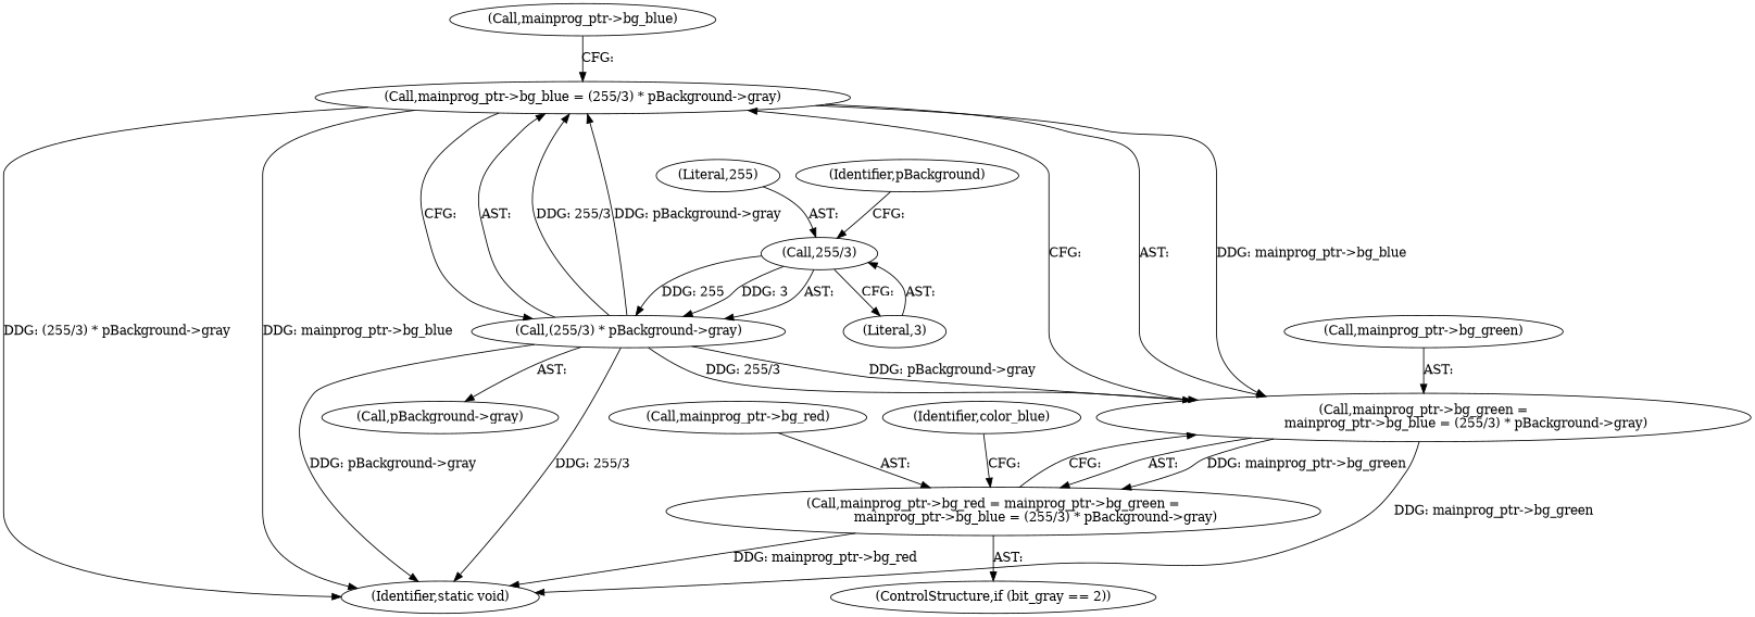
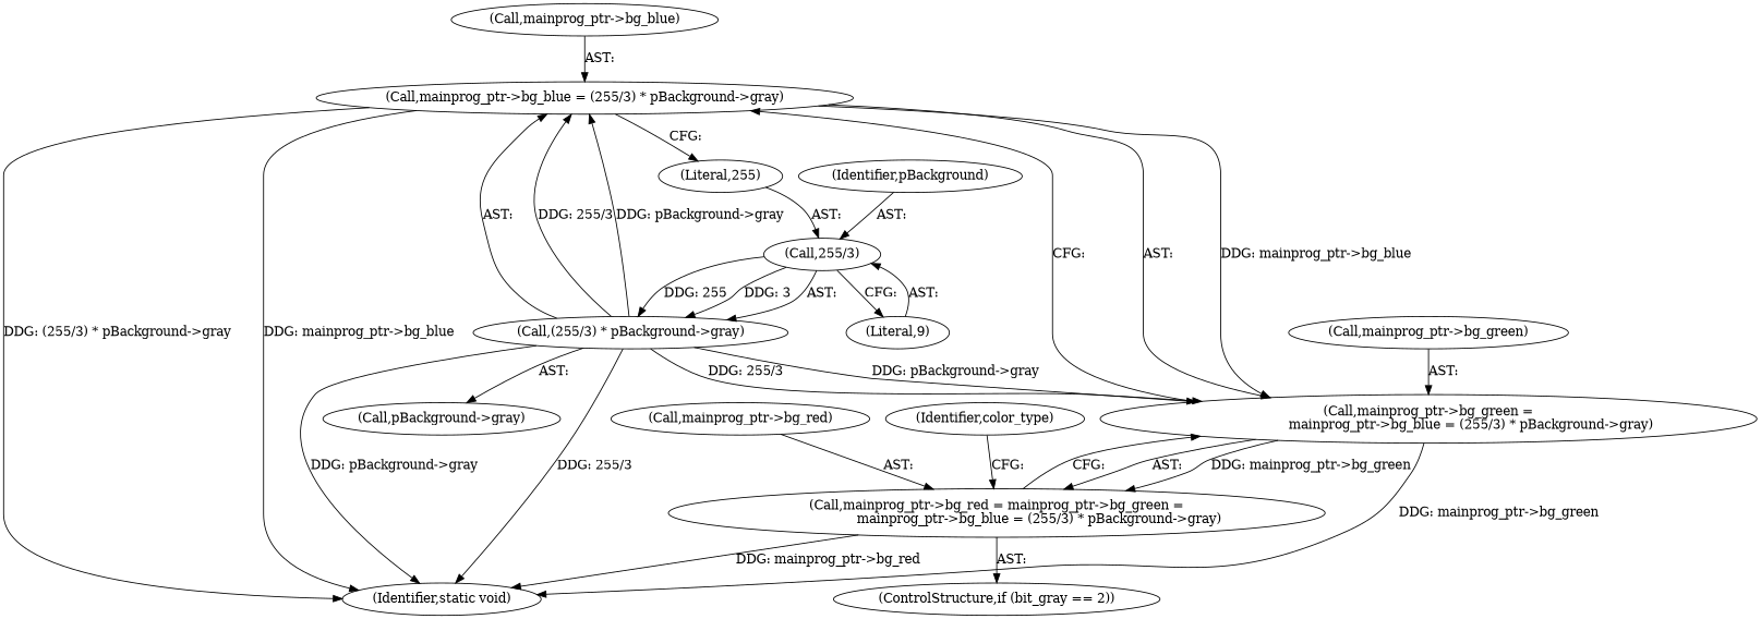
  digraph {
    n1 [label="(Call,mainprog_ptr->bg_blue = (255/3) * pBackground->gray)"]
    n2 [label="(Call,(255/3) * pBackground->gray)"]
    n3 [label="(Call,mainprog_ptr->bg_green =\n                     mainprog_ptr->bg_blue = (255/3) * pBackground->gray)"]
    n4 [label="(Identifier,static void)"]
    n5 [label="(Call,pBackground->gray)"]
    n6 [label="(Call,mainprog_ptr->bg_red = mainprog_ptr->bg_green =\n                     mainprog_ptr->bg_blue = (255/3) * pBackground->gray)"]
    n7 [label="(Call,255/3)"]
-   n8 [label="(Literal,3)"]
+   n8 [label="(Literal,9)"]
    n9 [label="(ControlStructure,if (bit_gray == 2))"]
    n10 [label="(Call,mainprog_ptr->bg_green)"]
    n11 [label="(Identifier,pBackground)"]
    n12 [label="(Call,mainprog_ptr->bg_red)"]
-   n13 [label="(Identifier,color_blue)"]
+   n13 [label="(Identifier,color_type)"]
    n14 [label="(Call,mainprog_ptr->bg_blue)"]
    n15 [label="(Literal,255)"]
-   n1 -> n2 [label="CFG: "]
+   n1 -> n15 [label="CFG: "]
    n1 -> n3 [label="AST: "]
    n1 -> n3 [label="DDG: mainprog_ptr->bg_blue"]
    n1 -> n4 [label="DDG: mainprog_ptr->bg_blue"]
    n1 -> n4 [label="DDG: (255/3) * pBackground->gray"]
    n2 -> n1 [label="AST: "]
    n2 -> n1 [label="DDG: 255/3"]
    n2 -> n1 [label="DDG: pBackground->gray"]
    n2 -> n3 [label="DDG: 255/3"]
    n2 -> n3 [label="DDG: pBackground->gray"]
    n2 -> n4 [label="DDG: 255/3"]
    n2 -> n4 [label="DDG: pBackground->gray"]
    n2 -> n5 [label="AST: "]
    n3 -> n1 [label="CFG: "]
    n3 -> n4 [label="DDG: mainprog_ptr->bg_green"]
    n3 -> n6 [label="AST: "]
    n3 -> n6 [label="DDG: mainprog_ptr->bg_green"]
    n6 -> n3 [label="CFG: "]
    n6 -> n4 [label="DDG: mainprog_ptr->bg_red"]
    n6 -> n9 [label="AST: "]
    n7 -> n2 [label="AST: "]
    n7 -> n2 [label="DDG: 255"]
    n7 -> n2 [label="DDG: 3"]
    n7 -> n8 [label="CFG: "]
    n8 -> n7 [label="AST: "]
    n10 -> n3 [label="AST: "]
-   n11 -> n7 [label="CFG: "]
+   n11 -> n7 [label="AST: "]
    n12 -> n6 [label="AST: "]
    n13 -> n6 [label="CFG: "]
-   n14 -> n1 [label="CFG: "]
+   n14 -> n1 [label="AST: "]
    n15 -> n7 [label="AST: "]
  }
